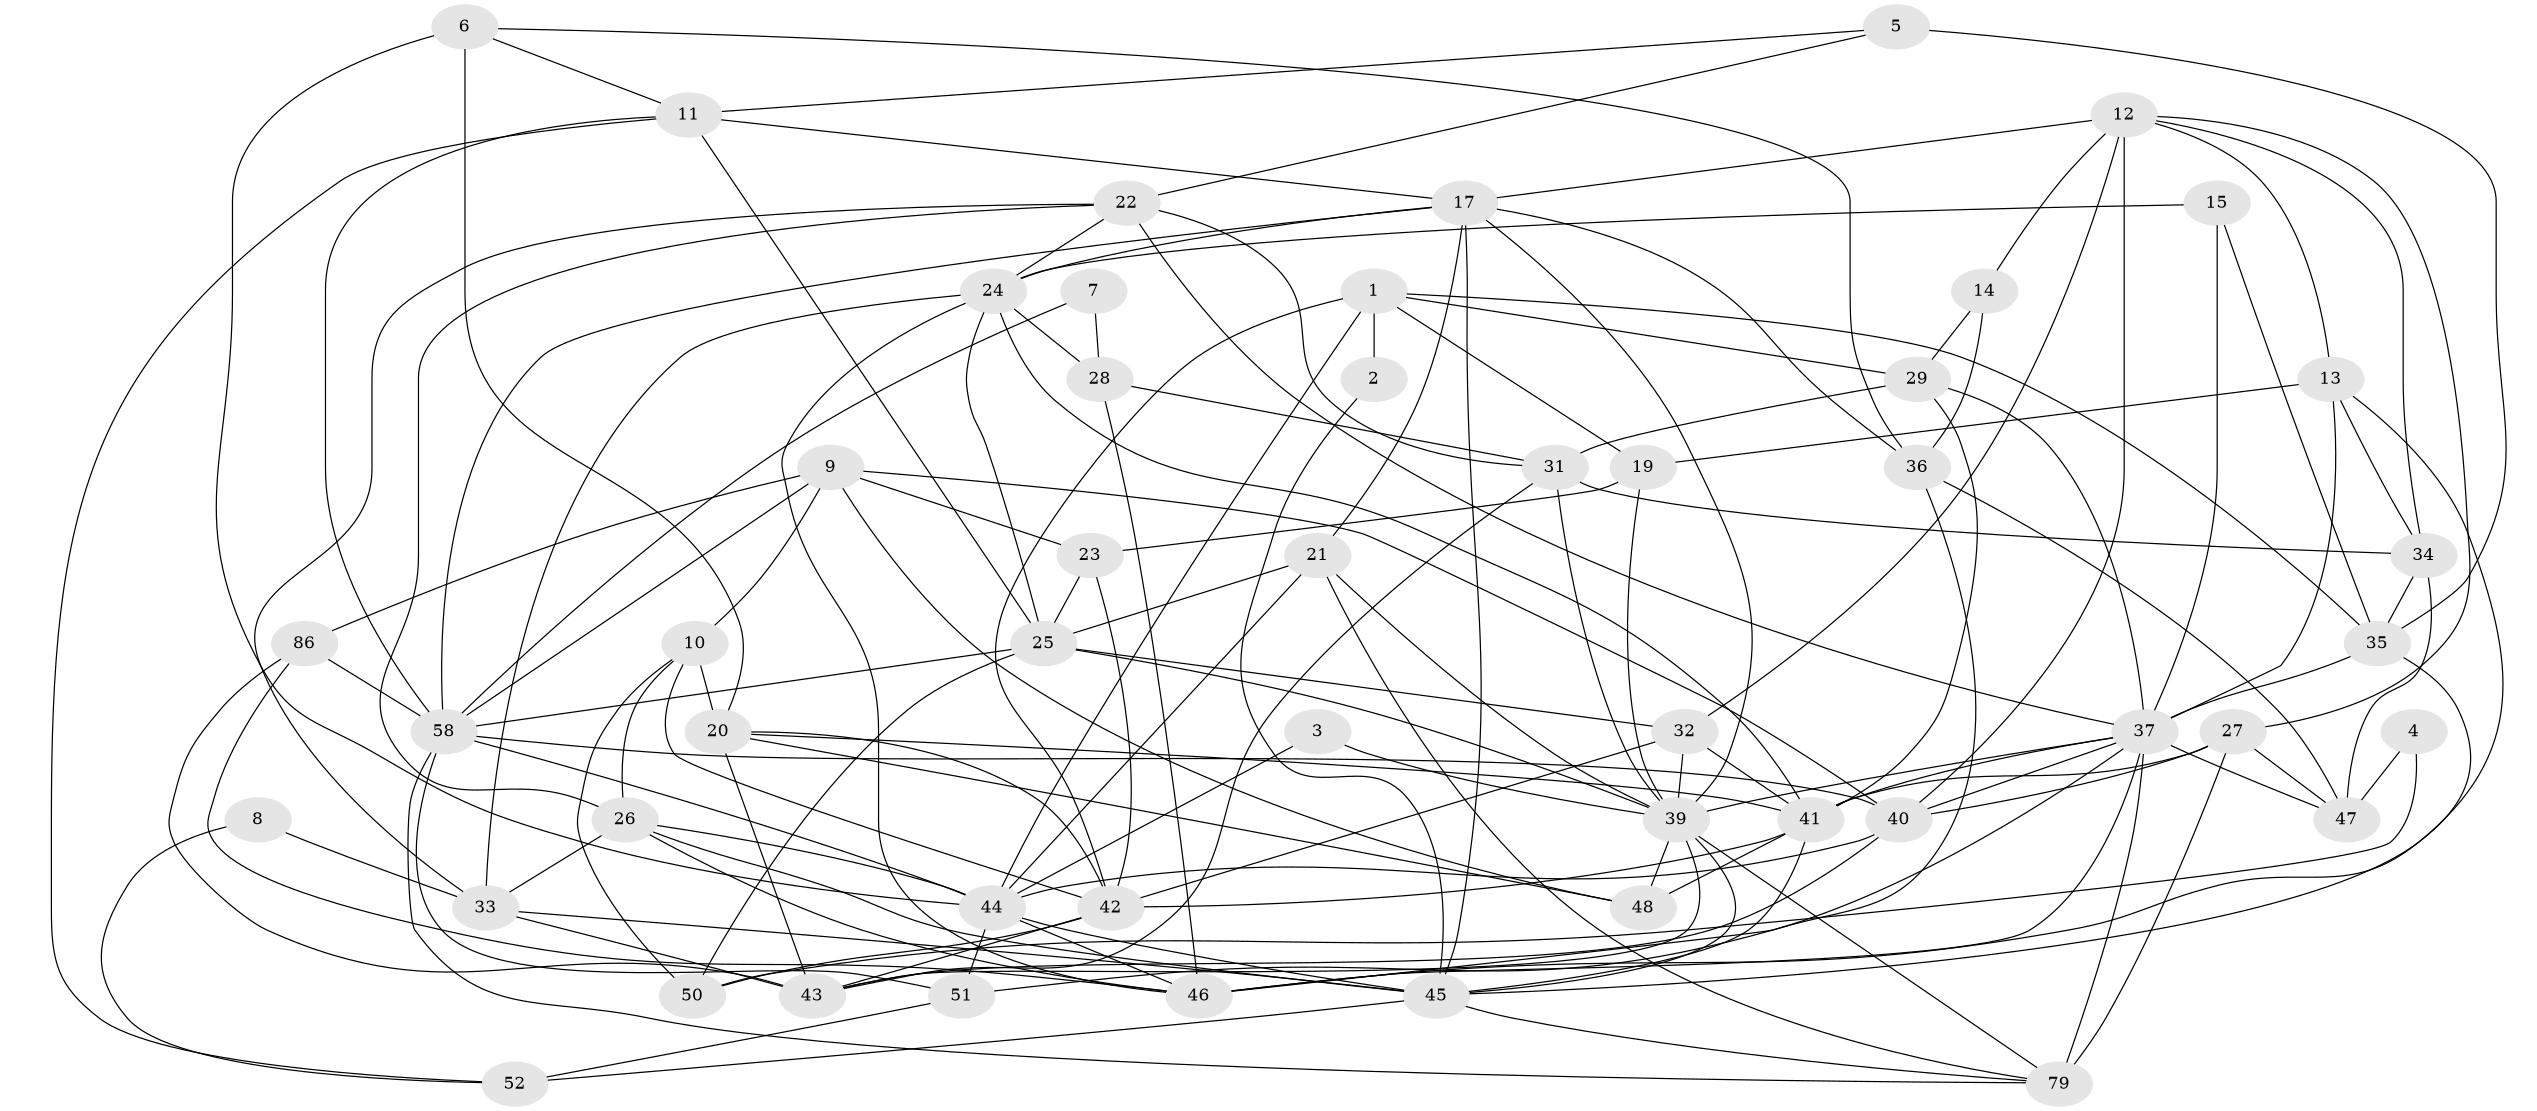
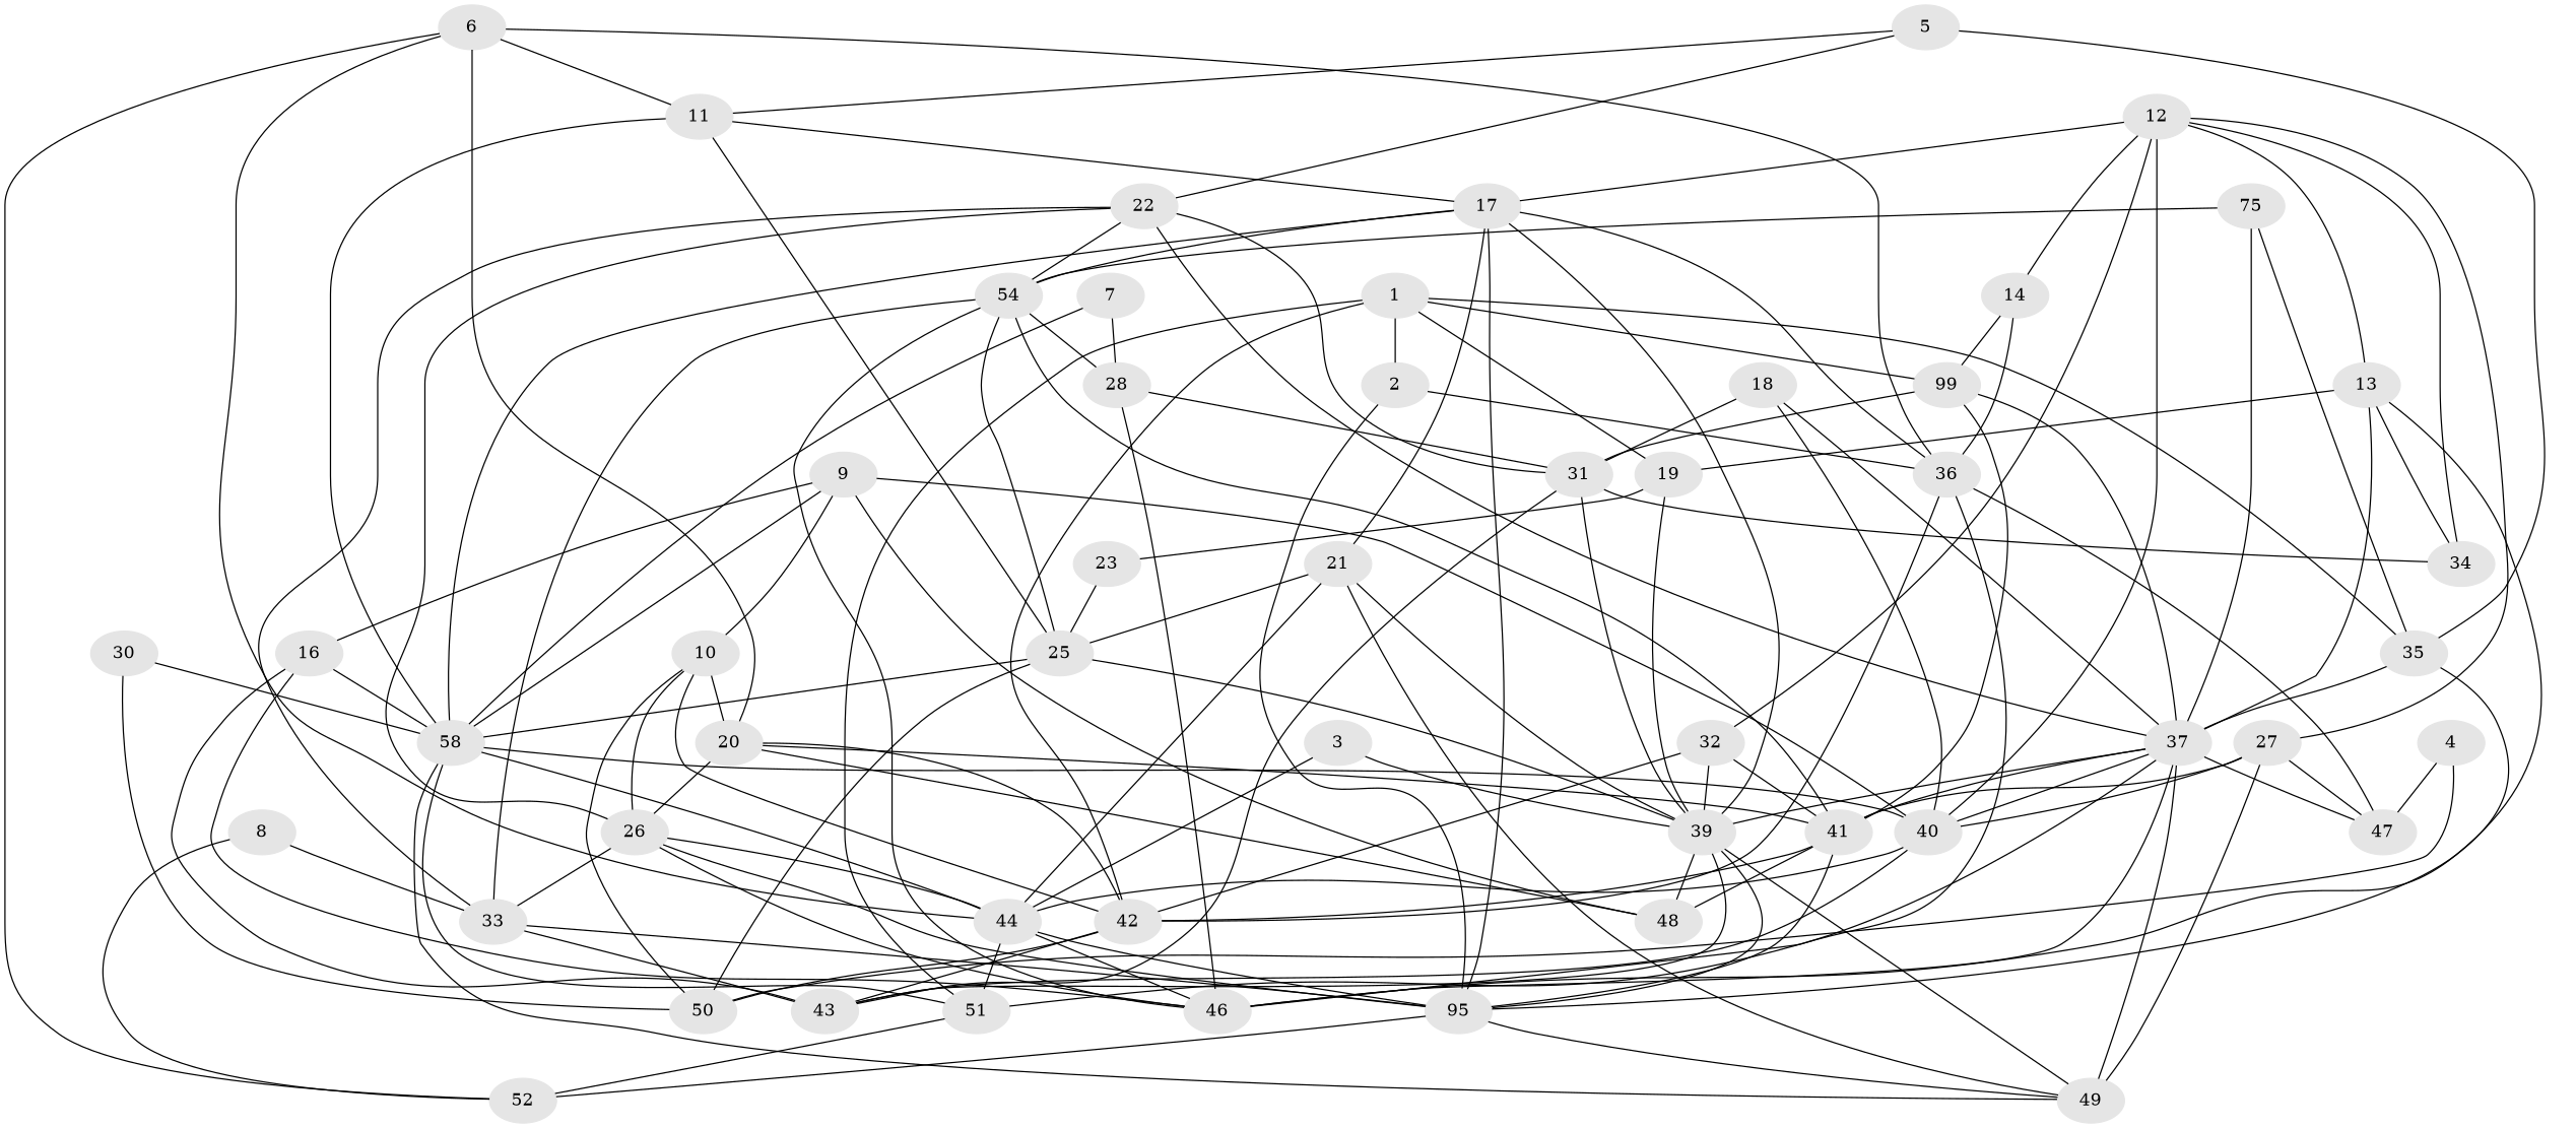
  graph {
    node [color=gray90 style=filled]
    edge [weight=1.0]
    1
    2
    19
-   29
+   29 [label=99]
    35
    42
    44
    36
-   45
+   45 [label=95]
    39
    23
    37
    31
    41
    50
    43
    46
    51
    47
    52
-   49 [label=79]
+   49
    3
    48
    4
    5
    11
    22
    n28 [label=58]
    17
    25
    33
    26
-   24
+   24 [label=54]
    6
    20
    7
    28
    40
    8
    9
    10
-   16 [label=86]
+   16
    21
    32
    12
    13
    14
    27
    34
-   15
+   15 [label=75]
+   18
+   30
    1 -- 2
    1 -- 19
    1 -- 29
    1 -- 35
    1 -- 42
-   1 -- 44
+   1 -- 51
+   2 -- 36
    2 -- 45
    19 -- 39
    19 -- 23
    29 -- 37
    29 -- 31
    29 -- 41
    35 -- 45
    35 -- 37
    42 -- 50
    42 -- 43
    44 -- 45
    44 -- 46
    44 -- 51
-   23 -- 42
+   36 -- 42
    36 -- 46
    36 -- 47
    45 -- 52 [weight=2.0]
    45 -- 49
    39 -- 45
    39 -- 43
    39 -- 49 [weight=2.0]
    39 -- 48
    23 -- 25
    37 -- 39
    37 -- 41
    37 -- 46
    37 -- 51 [weight=2.0]
    37 -- 47 [weight=2.0]
    37 -- 49
    37 -- 40
    31 -- 39
    31 -- 43
    31 -- 34
    41 -- 42
    41 -- 45
    41 -- 48
    51 -- 52
    3 -- 44
    3 -- 39
    4 -- 50
    4 -- 47
    5 -- 35
    5 -- 11
    5 -- 22
-   11 -- 52
+   6 -- 52
    11 -- n28
    11 -- 17
    11 -- 25
    22 -- 37
    22 -- 31
    22 -- 33
    22 -- 26
    22 -- 24
    n28 -- 44
    n28 -- 51
    n28 -- 49
    n28 -- 40
    17 -- 36
    17 -- 45
    17 -- 39
    17 -- n28
    17 -- 24
    17 -- 21
    25 -- 39
    25 -- 50
    25 -- n28
-   25 -- 32
    33 -- 45
    33 -- 43 [weight=2.0]
    26 -- 44
    26 -- 45
    26 -- 46
    26 -- 33
    24 -- 41
    24 -- 46
    24 -- 25
    24 -- 33
    24 -- 28
    6 -- 44
    6 -- 36
    6 -- 11
    6 -- 20
    20 -- 42
    20 -- 41
    20 -- 48
-   20 -- 43
+   20 -- 26
    7 -- n28
    7 -- 28
    28 -- 31
    28 -- 46
    40 -- 44
    40 -- 43
    8 -- 52
    8 -- 33
-   9 -- 23
    9 -- 48
    9 -- n28
    9 -- 40
    9 -- 10
    9 -- 16
    10 -- 42
    10 -- 50
    10 -- 26
    10 -- 20
    16 -- 43
    16 -- 46
    16 -- n28
    21 -- 44
    21 -- 39
    21 -- 49
    21 -- 25
    32 -- 42
    32 -- 39
    32 -- 41
    12 -- 17
    12 -- 40
    12 -- 32
    12 -- 13
    12 -- 14
    12 -- 27
    12 -- 34
    13 -- 19
    13 -- 37
    13 -- 46
    13 -- 34
    14 -- 29
    14 -- 36
    27 -- 41
    27 -- 47
    27 -- 49
    27 -- 40
-   34 -- 35
-   34 -- 47
    15 -- 35
    15 -- 37
    15 -- 24
+   18 -- 37
+   18 -- 31
+   18 -- 40
+   30 -- 50
+   30 -- n28
  }
